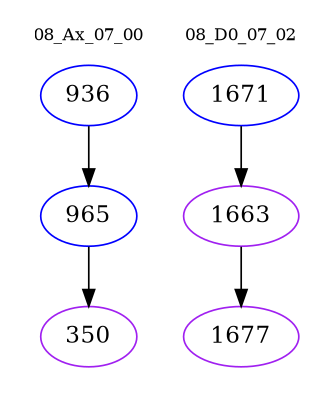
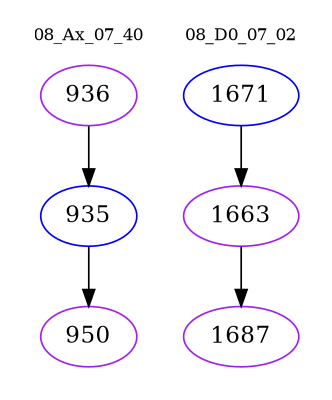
  digraph {
    node [color=purple]
    edge [color=black]
-   n1 [color=blue label=936]
-   n2 [color=blue label=965]
-   n3 [label=350]
+   n1 [label=936]
+   n2 [color=blue label=935]
+   n3 [label=950]
    n4 [color=blue label=1671]
    n5 [label=1663]
-   n6 [label=1677]
+   n6 [label=1687]
    subgraph cluster_1 {
      color=white
      fontsize=10
-     label="08_Ax_07_00"
+     label="08_Ax_07_40"
      n1
      n2
      n3
    }
    subgraph cluster_2 {
      color=white
      fontsize=10
      label="08_D0_07_02"
      n4
      n5
      n6
    }
    n1 -> n2
    n2 -> n3
    n4 -> n5
    n5 -> n6
  }
